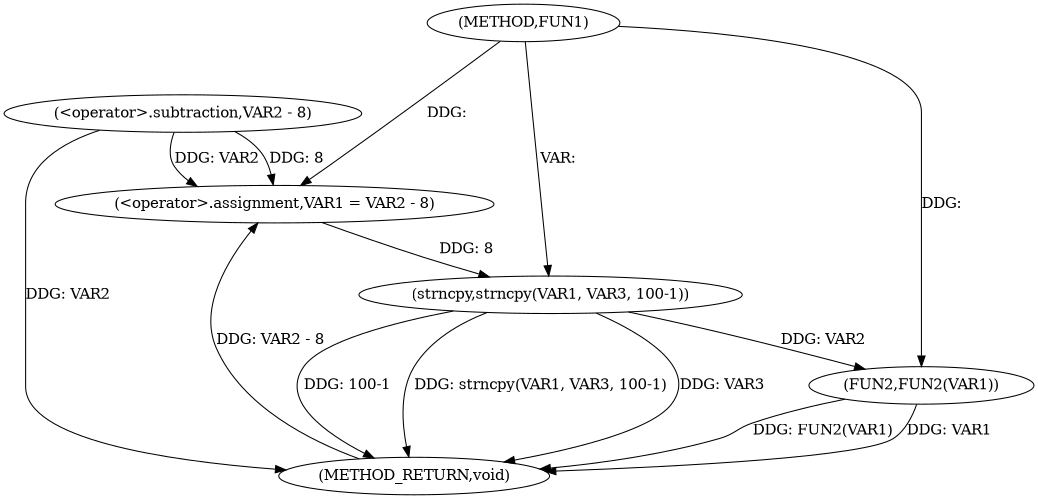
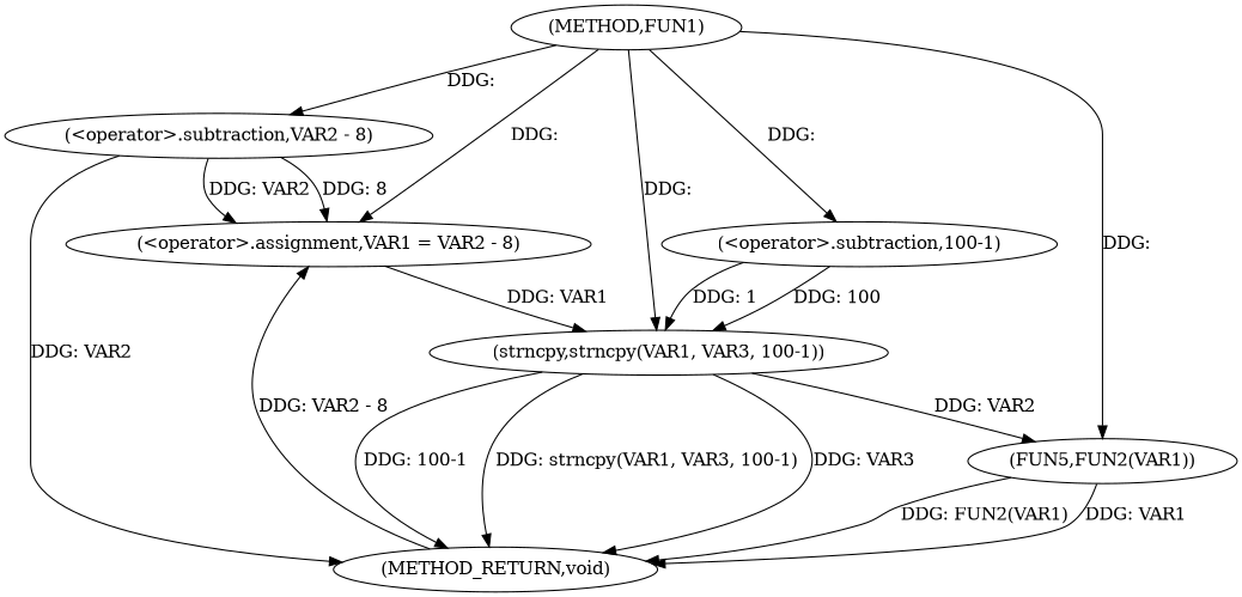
  digraph {
    n1 [label="(METHOD,FUN1)"]
    n2 [label="(<operator>.assignment,VAR1 = VAR2 - 8)"]
    n3 [label="(<operator>.subtraction,VAR2 - 8)"]
    n4 [label="(strncpy,strncpy(VAR1, VAR3, 100-1))"]
-   n6 [label="(FUN2,FUN2(VAR1))"]
+   n5 [label="(<operator>.subtraction,100-1)"]
+   n6 [label="(FUN5,FUN2(VAR1))"]
    n7 [label="(METHOD_RETURN,void)"]
    n1 -> n2 [label="DDG: "]
-   n1 -> n4 [label="VAR: "]
+   n1 -> n3 [label="DDG: "]
+   n1 -> n4 [label="DDG: "]
+   n1 -> n5 [label="DDG: "]
    n1 -> n6 [label="DDG: "]
-   n2 -> n4 [label="DDG: 8"]
+   n2 -> n4 [label="DDG: VAR1"]
    n3 -> n2 [label="DDG: VAR2"]
    n3 -> n2 [label="DDG: 8"]
    n3 -> n7 [label="DDG: VAR2"]
    n4 -> n6 [label="DDG: VAR2"]
    n4 -> n7 [label="DDG: VAR3"]
    n4 -> n7 [label="DDG: 100-1"]
    n4 -> n7 [label="DDG: strncpy(VAR1, VAR3, 100-1)"]
+   n5 -> n4 [label="DDG: 100"]
+   n5 -> n4 [label="DDG: 1"]
    n6 -> n7 [label="DDG: FUN2(VAR1)"]
    n6 -> n7 [label="DDG: VAR1"]
    n7 -> n2 [label="DDG: VAR2 - 8"]
  }
